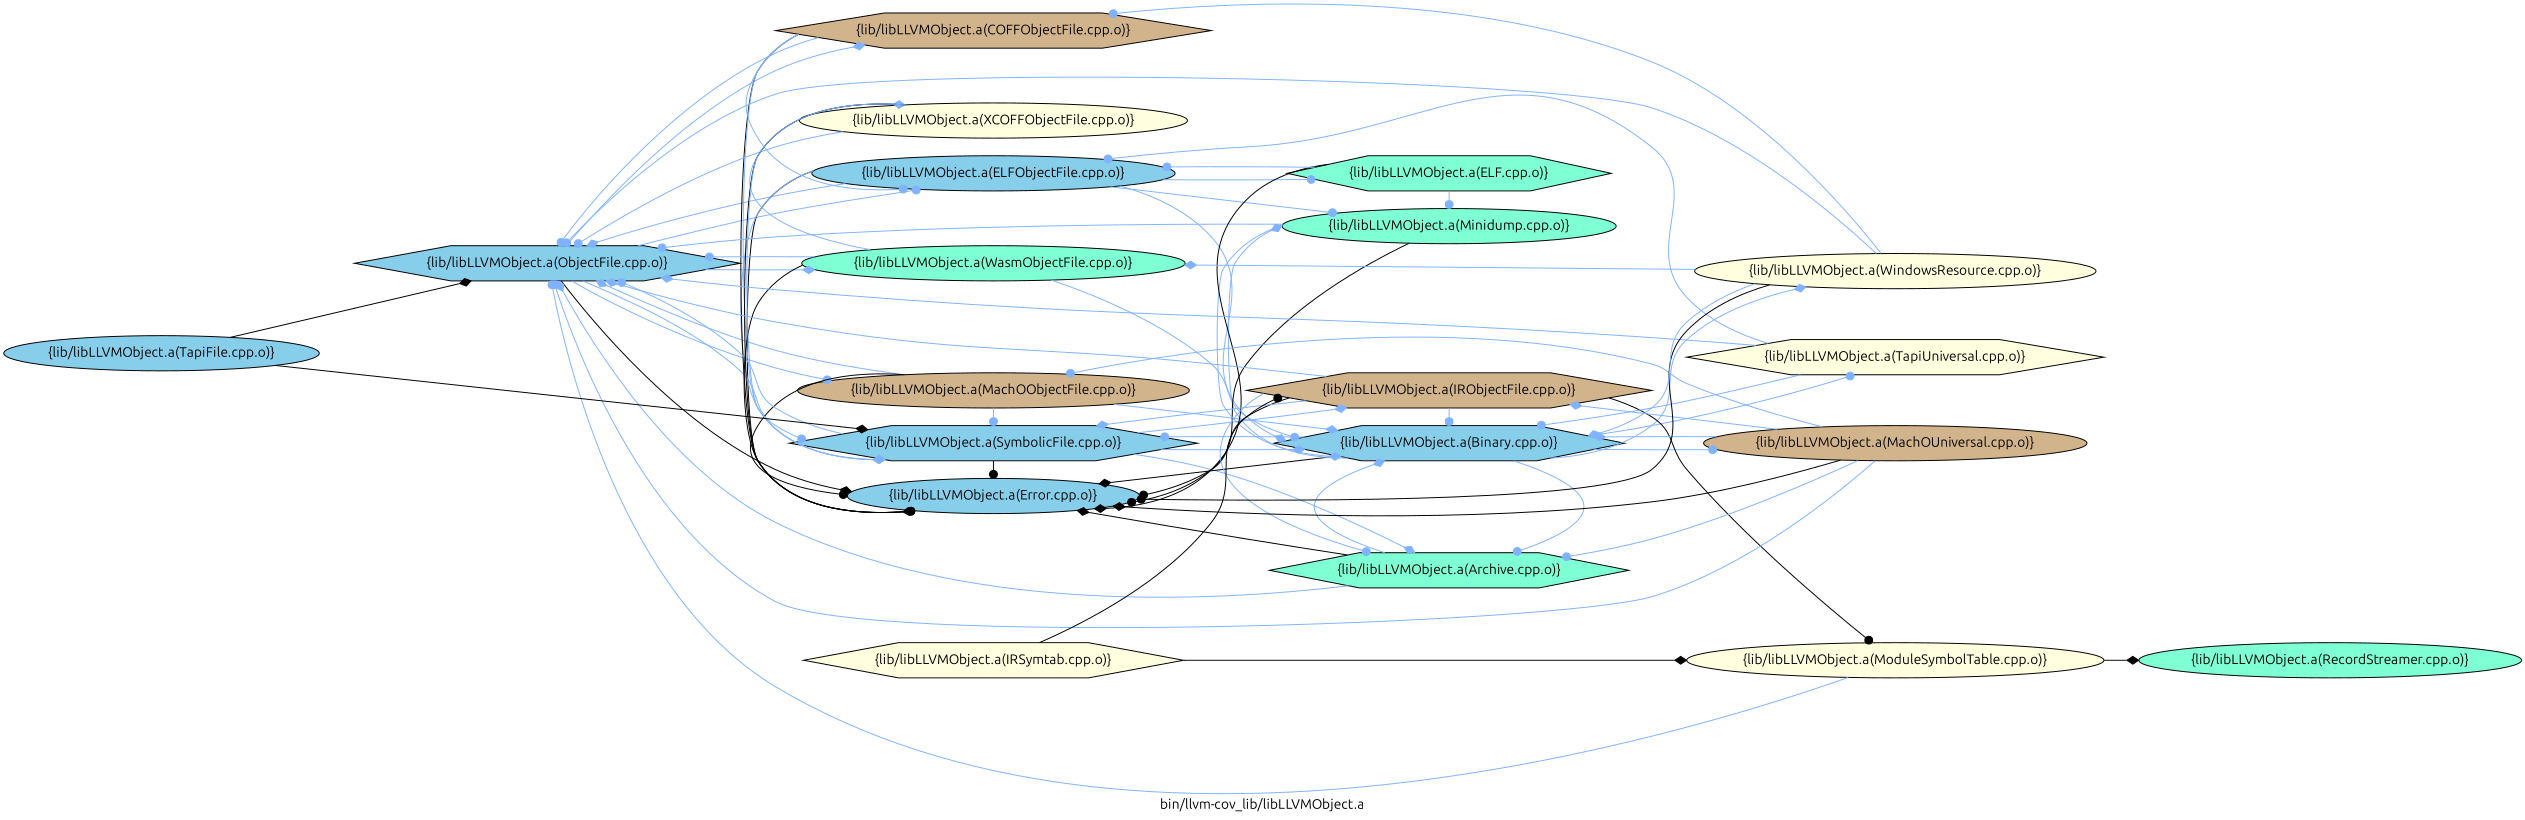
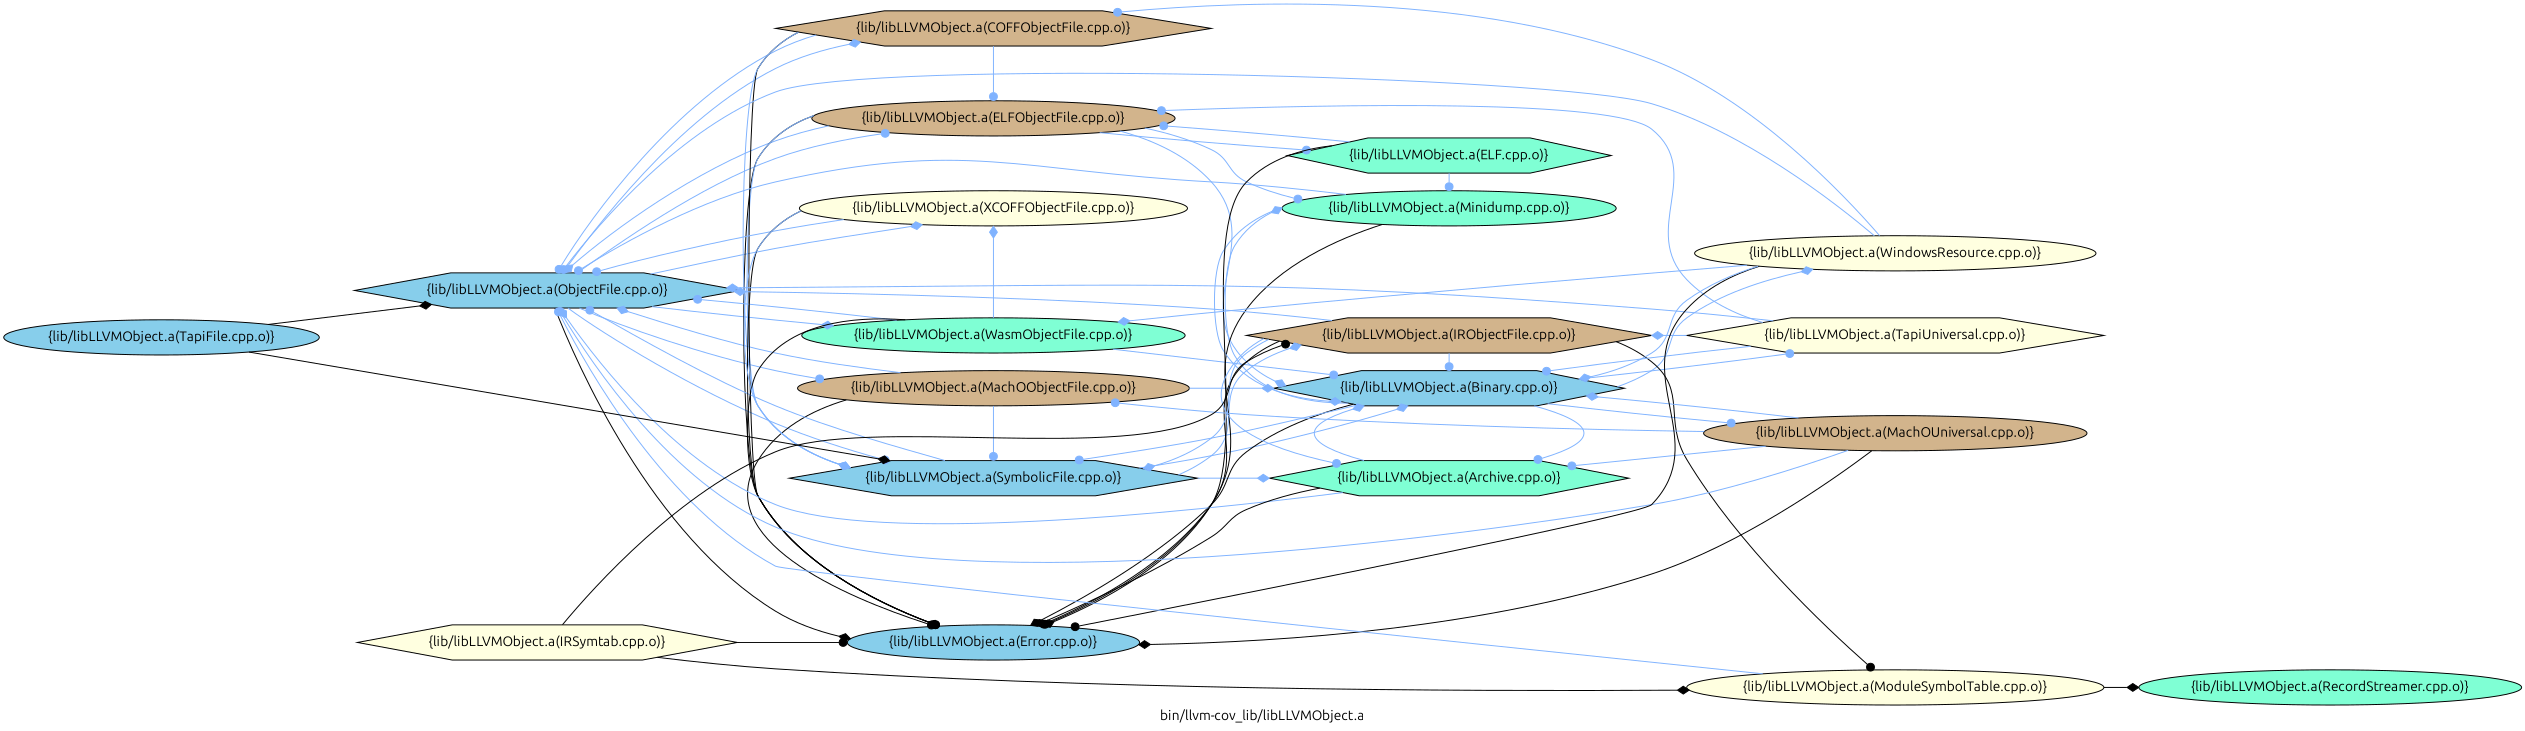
  digraph {
    fontname=Ubuntu
    label="bin/llvm-cov_lib/libLLVMObject.a"
    rankdir=LR
    node [fillcolor=skyblue fontname=Ubuntu group=1 shape=ellipse style=filled]
    edge [arrowhead=dot fontname=Ubuntu color="0.600000 0.5 1"]
    n1 [label="{lib/libLLVMObject.a(ObjectFile.cpp.o)}" shape=hexagon]
    n2 [group=0 label="{lib/libLLVMObject.a(Error.cpp.o)}"]
    n3 [fillcolor=tan label="{lib/libLLVMObject.a(MachOObjectFile.cpp.o)}"]
-   n4 [label="{lib/libLLVMObject.a(ELFObjectFile.cpp.o)}"]
+   n4 [fillcolor=tan label="{lib/libLLVMObject.a(ELFObjectFile.cpp.o)}"]
    n5 [fillcolor=tan label="{lib/libLLVMObject.a(COFFObjectFile.cpp.o)}" shape=hexagon]
    n6 [label="{lib/libLLVMObject.a(SymbolicFile.cpp.o)}" shape=hexagon]
    n7 [fillcolor=aquamarine label="{lib/libLLVMObject.a(WasmObjectFile.cpp.o)}"]
    n8 [fillcolor=lightyellow label="{lib/libLLVMObject.a(XCOFFObjectFile.cpp.o)}"]
    n9 [label="{lib/libLLVMObject.a(Binary.cpp.o)}" shape=hexagon]
    n10 [fillcolor=aquamarine label="{lib/libLLVMObject.a(Minidump.cpp.o)}"]
    n11 [fillcolor=aquamarine label="{lib/libLLVMObject.a(ELF.cpp.o)}" shape=hexagon]
    n12 [fillcolor=aquamarine label="{lib/libLLVMObject.a(Archive.cpp.o)}" shape=hexagon]
    n13 [fillcolor=tan label="{lib/libLLVMObject.a(IRObjectFile.cpp.o)}" shape=hexagon]
    n14 [fillcolor=tan label="{lib/libLLVMObject.a(MachOUniversal.cpp.o)}"]
    n15 [fillcolor=lightyellow label="{lib/libLLVMObject.a(TapiUniversal.cpp.o)}" shape=hexagon]
    n16 [fillcolor=lightyellow label="{lib/libLLVMObject.a(WindowsResource.cpp.o)}"]
    n17 [fillcolor=lightyellow group=0 label="{lib/libLLVMObject.a(ModuleSymbolTable.cpp.o)}"]
    n18 [fillcolor=aquamarine group=0 label="{lib/libLLVMObject.a(RecordStreamer.cpp.o)}"]
    n19 [fillcolor=lightyellow group=0 label="{lib/libLLVMObject.a(IRSymtab.cpp.o)}" shape=hexagon]
    n20 [group=0 label="{lib/libLLVMObject.a(TapiFile.cpp.o)}"]
    subgraph sub_1 {
      rank=same
      n1
    }
    subgraph sub_2 {
      rank=same
      n2
      n3
      n4
      n5
      n6
      n7
      n8
    }
    subgraph sub_3 {
      rank=same
      n9
      n10
      n11
      n12
      n13
    }
    subgraph sub_4 {
      rank=same
      n14
      n15
      n16
      n17
    }
    subgraph sub_5 {
      rank=same
      n1
    }
    subgraph sub_6 {
      rank=same
      n2
      n3
      n4
      n5
      n6
      n7
      n8
    }
    subgraph sub_7 {
      rank=same
      n9
      n10
      n11
      n12
      n13
    }
    subgraph sub_8 {
      rank=same
      n14
      n15
      n16
      n17
    }
    n1 -> n2 [arrowhead=diamond color=""]
    n1 -> n3
    n1 -> n4
    n1 -> n5 [arrowhead=diamond]
    n1 -> n6
    n1 -> n7 [arrowhead=diamond]
+   n1 -> n8 [arrowhead=diamond]
    n3 -> n1 [arrowhead=diamond]
    n3 -> n2 [color=""]
    n3 -> n6
    n3 -> n9 [arrowhead=diamond]
    n4 -> n1 [arrowhead=diamond]
    n4 -> n2 [color=""]
    n4 -> n6 [arrowhead=diamond]
    n4 -> n9 [arrowhead=diamond]
    n4 -> n10
    n4 -> n11
    n5 -> n1
    n5 -> n2 [arrowhead=diamond color=""]
    n5 -> n4
    n5 -> n6 [arrowhead=diamond]
    n6 -> n1
-   n6 -> n2 [color=""]
+   n19 -> n2 [color=""]
    n6 -> n9 [arrowhead=diamond]
    n6 -> n12 [arrowhead=diamond]
    n6 -> n13 [arrowhead=diamond]
    n7 -> n1
    n7 -> n2 [arrowhead=diamond color=""]
    n7 -> n8 [arrowhead=diamond]
    n7 -> n9
    n8 -> n1
    n8 -> n2 [color=""]
    n8 -> n6 [arrowhead=diamond]
    n9 -> n2 [arrowhead=diamond color=""]
    n9 -> n6
    n9 -> n10 [arrowhead=diamond]
    n9 -> n12
    n9 -> n14
    n9 -> n15
    n9 -> n16 [arrowhead=diamond]
    n10 -> n1
    n10 -> n2 [color=""]
    n10 -> n9 [arrowhead=diamond]
    n11 -> n2 [arrowhead=diamond color=""]
    n11 -> n4
    n11 -> n10
    n12 -> n1 [arrowhead=diamond]
    n12 -> n2 [arrowhead=diamond color=""]
    n12 -> n9 [arrowhead=diamond]
    n13 -> n1 [arrowhead=diamond]
    n13 -> n2 [color=""]
    n13 -> n6 [arrowhead=diamond]
    n13 -> n9
    n13 -> n12
    n13 -> n17 [color=""]
    n14 -> n1
    n14 -> n2 [arrowhead=diamond color=""]
    n14 -> n3
    n14 -> n9 [arrowhead=diamond]
    n14 -> n12
-   n14 -> n13 [arrowhead=diamond]
+   n15 -> n13 [arrowhead=diamond]
    n15 -> n1 [arrowhead=diamond]
    n15 -> n4
    n15 -> n9
    n16 -> n1
    n16 -> n2 [color=""]
    n16 -> n5
    n16 -> n7 [arrowhead=diamond]
    n16 -> n9 [arrowhead=diamond]
    n17 -> n1
    n17 -> n18 [arrowhead=diamond color=""]
    n19 -> n13 [color=""]
    n19 -> n17 [arrowhead=diamond color=""]
    n20 -> n1 [arrowhead=diamond color=""]
    n20 -> n6 [arrowhead=diamond color=""]
  }
